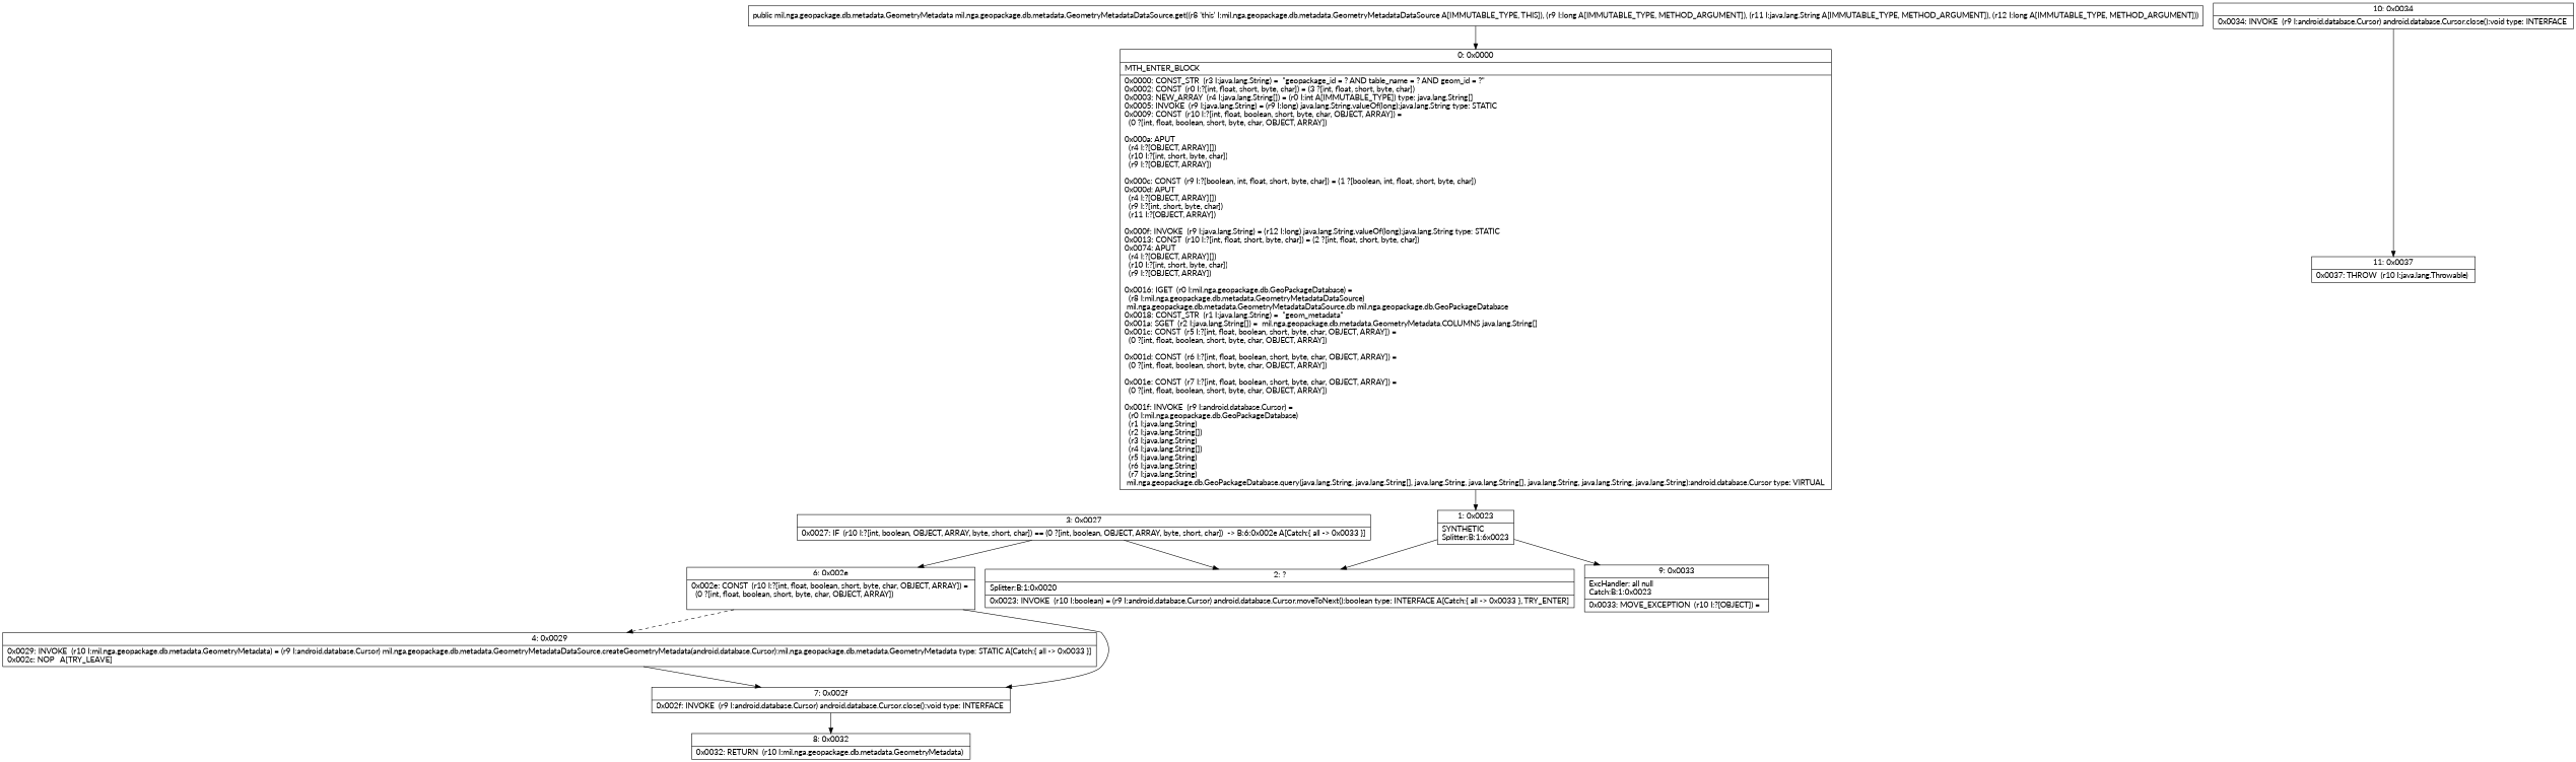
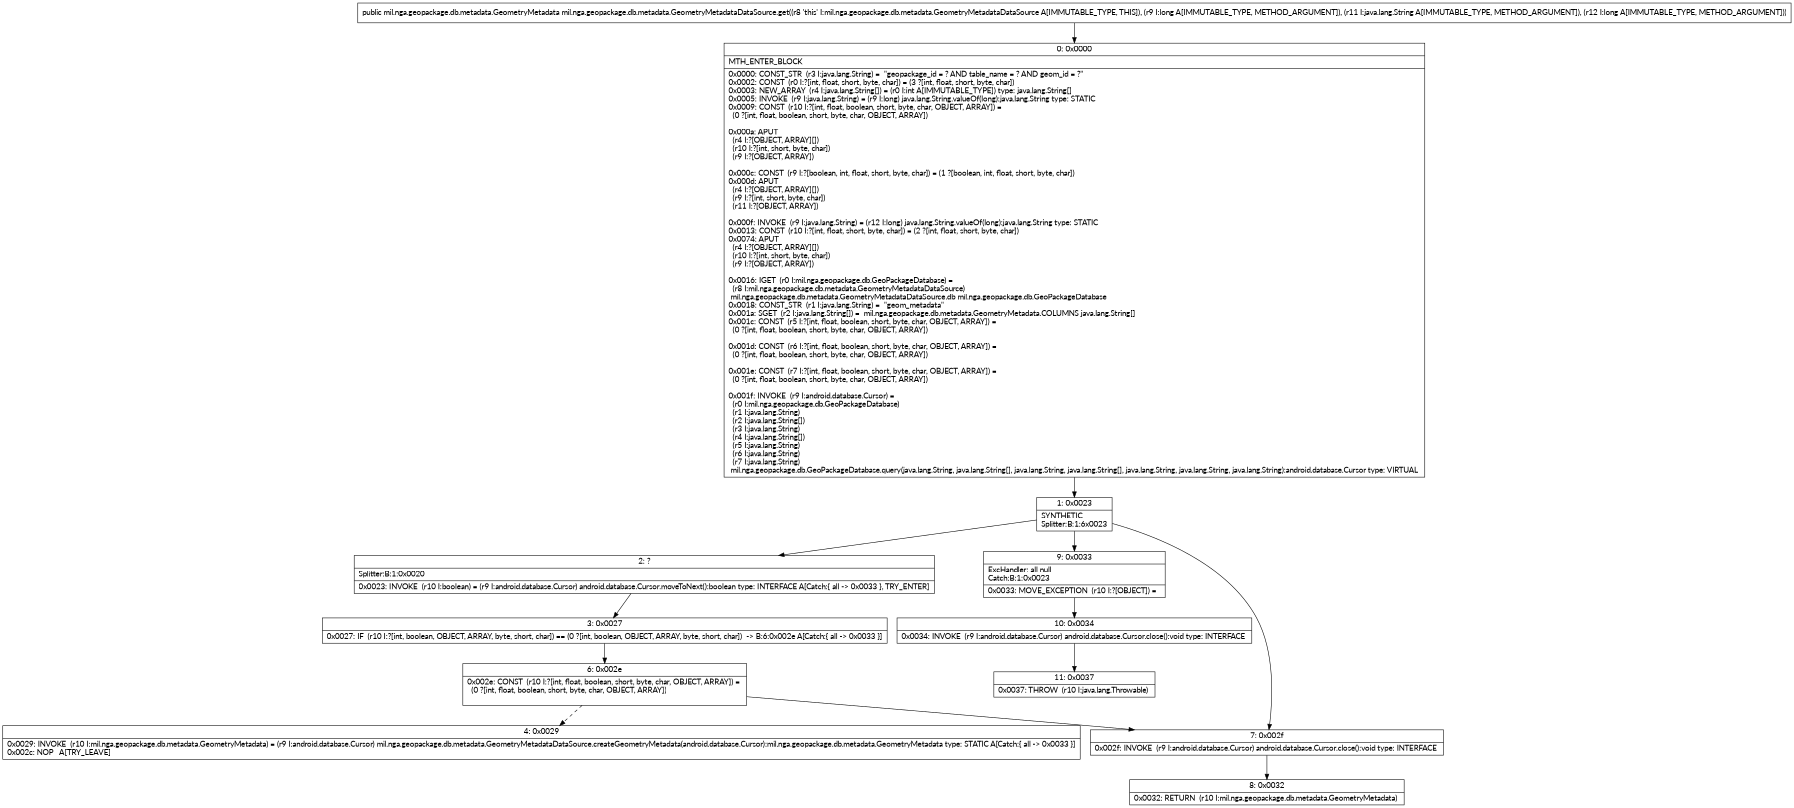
  digraph {
    fontname=Lato
    node [fontname=Lato shape=record]
    edge [fontname=Lato]
    n1 [label="{0\:\ 0x0000|MTH_ENTER_BLOCK\l|0x0000: CONST_STR  (r3 I:java.lang.String) =  \"geopackage_id = ? AND table_name = ? AND geom_id = ?\" \l0x0002: CONST  (r0 I:?[int, float, short, byte, char]) = (3 ?[int, float, short, byte, char]) \l0x0003: NEW_ARRAY  (r4 I:java.lang.String[]) = (r0 I:int A[IMMUTABLE_TYPE]) type: java.lang.String[] \l0x0005: INVOKE  (r9 I:java.lang.String) = (r9 I:long) java.lang.String.valueOf(long):java.lang.String type: STATIC \l0x0009: CONST  (r10 I:?[int, float, boolean, short, byte, char, OBJECT, ARRAY]) = \l  (0 ?[int, float, boolean, short, byte, char, OBJECT, ARRAY])\l \l0x000a: APUT  \l  (r4 I:?[OBJECT, ARRAY][])\l  (r10 I:?[int, short, byte, char])\l  (r9 I:?[OBJECT, ARRAY])\l \l0x000c: CONST  (r9 I:?[boolean, int, float, short, byte, char]) = (1 ?[boolean, int, float, short, byte, char]) \l0x000d: APUT  \l  (r4 I:?[OBJECT, ARRAY][])\l  (r9 I:?[int, short, byte, char])\l  (r11 I:?[OBJECT, ARRAY])\l \l0x000f: INVOKE  (r9 I:java.lang.String) = (r12 I:long) java.lang.String.valueOf(long):java.lang.String type: STATIC \l0x0013: CONST  (r10 I:?[int, float, short, byte, char]) = (2 ?[int, float, short, byte, char]) \l0x0074: APUT  \l  (r4 I:?[OBJECT, ARRAY][])\l  (r10 I:?[int, short, byte, char])\l  (r9 I:?[OBJECT, ARRAY])\l \l0x0016: IGET  (r0 I:mil.nga.geopackage.db.GeoPackageDatabase) = \l  (r8 I:mil.nga.geopackage.db.metadata.GeometryMetadataDataSource)\l mil.nga.geopackage.db.metadata.GeometryMetadataDataSource.db mil.nga.geopackage.db.GeoPackageDatabase \l0x0018: CONST_STR  (r1 I:java.lang.String) =  \"geom_metadata\" \l0x001a: SGET  (r2 I:java.lang.String[]) =  mil.nga.geopackage.db.metadata.GeometryMetadata.COLUMNS java.lang.String[] \l0x001c: CONST  (r5 I:?[int, float, boolean, short, byte, char, OBJECT, ARRAY]) = \l  (0 ?[int, float, boolean, short, byte, char, OBJECT, ARRAY])\l \l0x001d: CONST  (r6 I:?[int, float, boolean, short, byte, char, OBJECT, ARRAY]) = \l  (0 ?[int, float, boolean, short, byte, char, OBJECT, ARRAY])\l \l0x001e: CONST  (r7 I:?[int, float, boolean, short, byte, char, OBJECT, ARRAY]) = \l  (0 ?[int, float, boolean, short, byte, char, OBJECT, ARRAY])\l \l0x001f: INVOKE  (r9 I:android.database.Cursor) = \l  (r0 I:mil.nga.geopackage.db.GeoPackageDatabase)\l  (r1 I:java.lang.String)\l  (r2 I:java.lang.String[])\l  (r3 I:java.lang.String)\l  (r4 I:java.lang.String[])\l  (r5 I:java.lang.String)\l  (r6 I:java.lang.String)\l  (r7 I:java.lang.String)\l mil.nga.geopackage.db.GeoPackageDatabase.query(java.lang.String, java.lang.String[], java.lang.String, java.lang.String[], java.lang.String, java.lang.String, java.lang.String):android.database.Cursor type: VIRTUAL \l}"]
    n2 [label="{1\:\ 0x0023|SYNTHETIC\lSplitter:B:1:6x0023\l}"]
    n3 [label="{2\:\ ?|Splitter:B:1:0x0020\l|0x0023: INVOKE  (r10 I:boolean) = (r9 I:android.database.Cursor) android.database.Cursor.moveToNext():boolean type: INTERFACE A[Catch:\{ all \-\> 0x0033 \}, TRY_ENTER]\l}"]
    n4 [label="{9\:\ 0x0033|ExcHandler: all null\lCatch:B:1:0x0023\l|0x0033: MOVE_EXCEPTION  (r10 I:?[OBJECT]) =  \l}"]
    n5 [label="{3\:\ 0x0027|0x0027: IF  (r10 I:?[int, boolean, OBJECT, ARRAY, byte, short, char]) == (0 ?[int, boolean, OBJECT, ARRAY, byte, short, char])  \-\> B:6:0x002e A[Catch:\{ all \-\> 0x0033 \}]\l}"]
    n6 [label="{10\:\ 0x0034|0x0034: INVOKE  (r9 I:android.database.Cursor) android.database.Cursor.close():void type: INTERFACE \l}"]
    n7 [label="{6\:\ 0x002e|0x002e: CONST  (r10 I:?[int, float, boolean, short, byte, char, OBJECT, ARRAY]) = \l  (0 ?[int, float, boolean, short, byte, char, OBJECT, ARRAY])\l \l}"]
    n8 [label="{4\:\ 0x0029|0x0029: INVOKE  (r10 I:mil.nga.geopackage.db.metadata.GeometryMetadata) = (r9 I:android.database.Cursor) mil.nga.geopackage.db.metadata.GeometryMetadataDataSource.createGeometryMetadata(android.database.Cursor):mil.nga.geopackage.db.metadata.GeometryMetadata type: STATIC A[Catch:\{ all \-\> 0x0033 \}]\l0x002c: NOP   A[TRY_LEAVE]\l}"]
    n9 [label="{7\:\ 0x002f|0x002f: INVOKE  (r9 I:android.database.Cursor) android.database.Cursor.close():void type: INTERFACE \l}"]
    n10 [label="{8\:\ 0x0032|0x0032: RETURN  (r10 I:mil.nga.geopackage.db.metadata.GeometryMetadata) \l}"]
    n11 [label="{11\:\ 0x0037|0x0037: THROW  (r10 I:java.lang.Throwable) \l}"]
    n12 [label="{public mil.nga.geopackage.db.metadata.GeometryMetadata mil.nga.geopackage.db.metadata.GeometryMetadataDataSource.get((r8 'this' I:mil.nga.geopackage.db.metadata.GeometryMetadataDataSource A[IMMUTABLE_TYPE, THIS]), (r9 I:long A[IMMUTABLE_TYPE, METHOD_ARGUMENT]), (r11 I:java.lang.String A[IMMUTABLE_TYPE, METHOD_ARGUMENT]), (r12 I:long A[IMMUTABLE_TYPE, METHOD_ARGUMENT])) }"]
    n1 -> n2
    n2 -> n3
    n2 -> n4
-   n5 -> n3
+   n3 -> n5
+   n4 -> n6
    n5 -> n7
    n6 -> n11
    n7 -> n8 [style=dashed]
    n7 -> n9
-   n8 -> n9
+   n2 -> n9
    n9 -> n10
    n12 -> n1
  }
